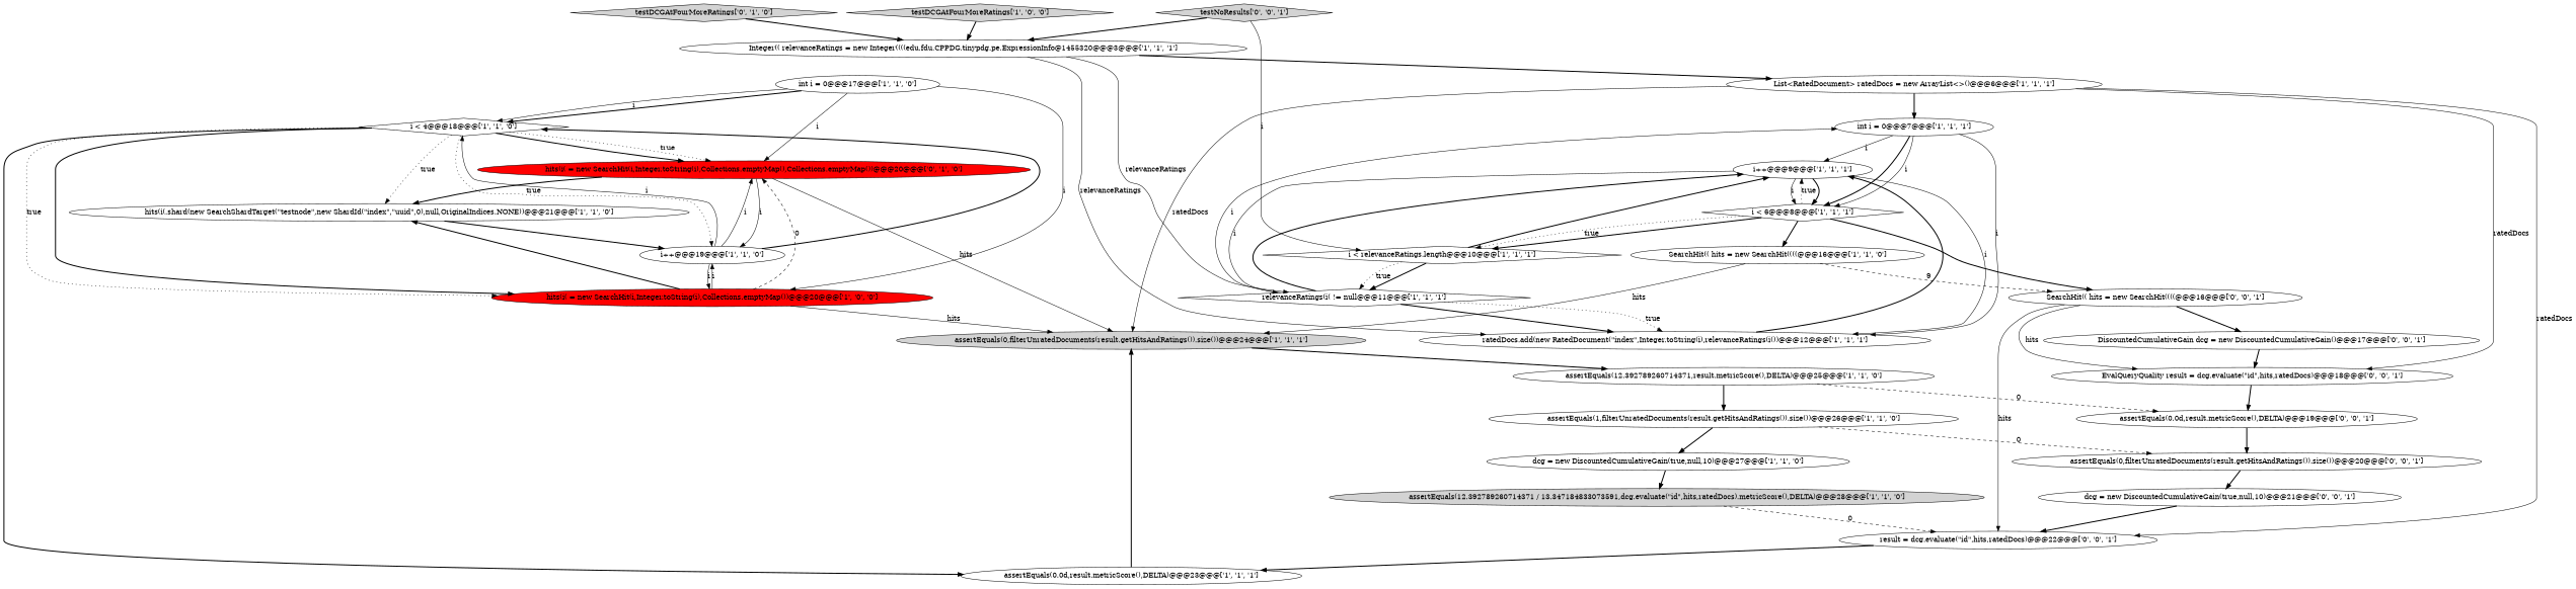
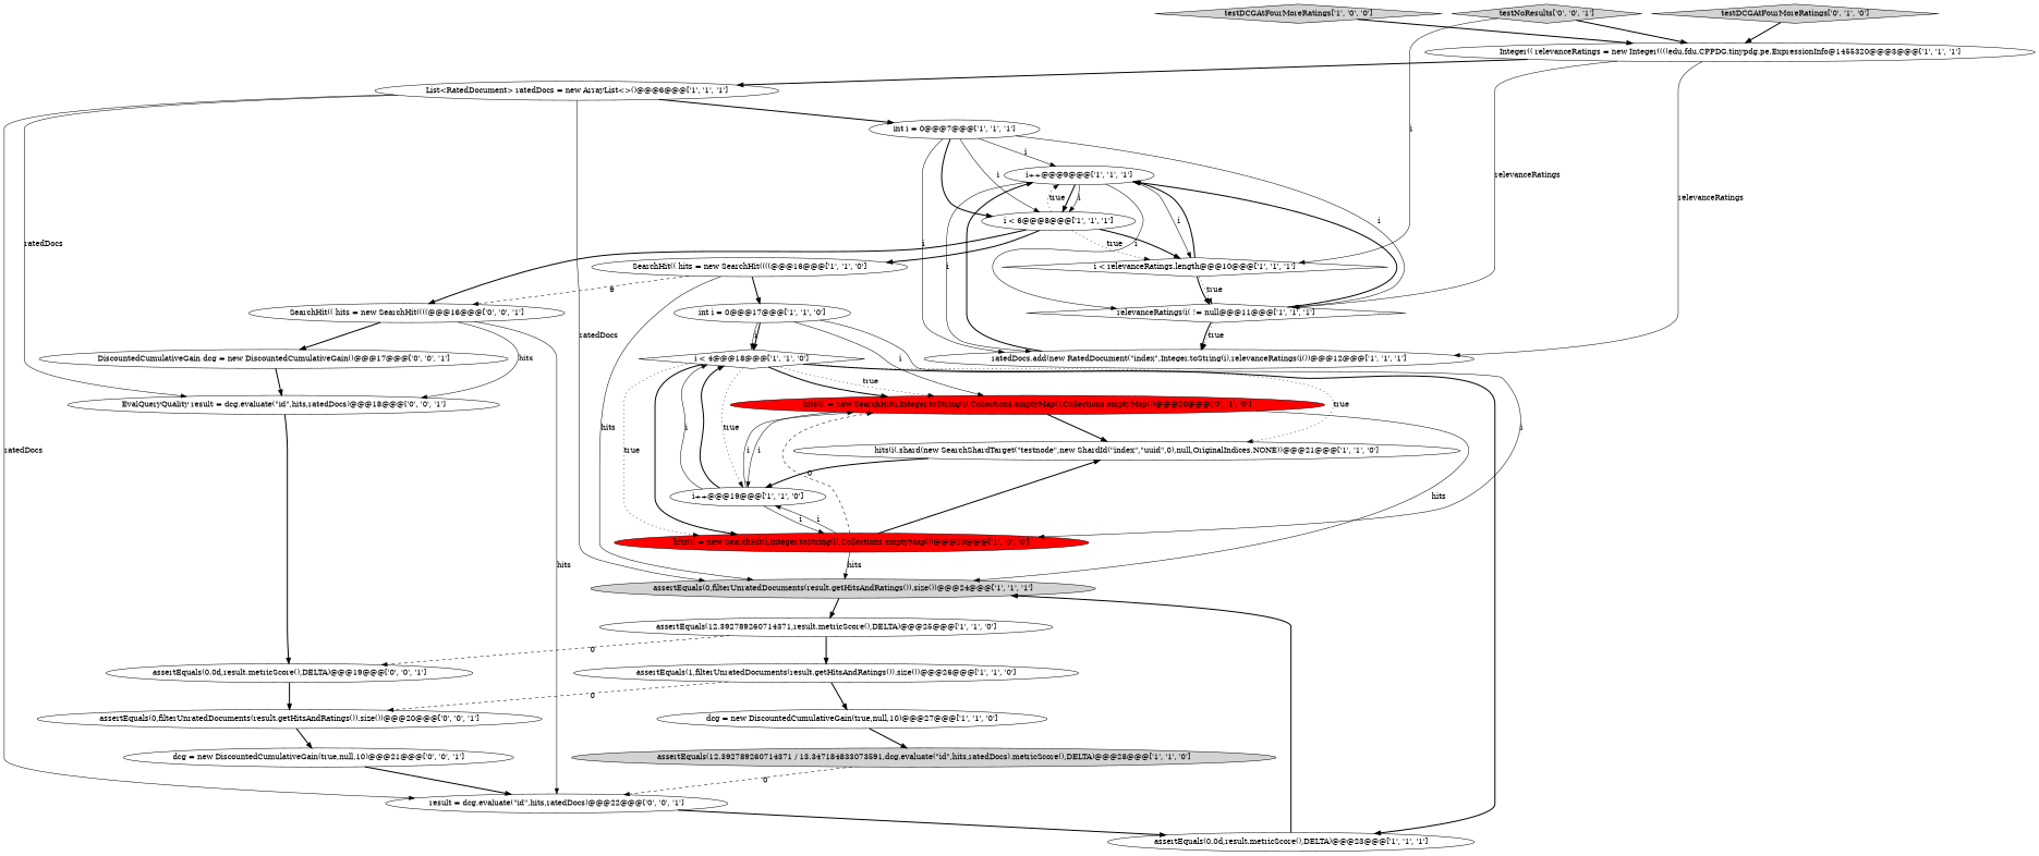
  digraph {
    node [fillcolor=white shape=ellipse style=filled]
    edge [style=bold]
    n1 [fillcolor=lightgray label="assertEquals(0,filterUnratedDocuments(result.getHitsAndRatings()).size())@@@24@@@['1', '1', '1']"]
    n2 [label="assertEquals(12.392789260714371,result.metricScore(),DELTA)@@@25@@@['1', '1', '0']"]
    n3 [label="assertEquals(0.0d,result.metricScore(),DELTA)@@@19@@@['0', '0', '1']"]
    n4 [label="assertEquals(1,filterUnratedDocuments(result.getHitsAndRatings()).size())@@@26@@@['1', '1', '0']"]
    n5 [label="i++@@@9@@@['1', '1', '1']"]
    n6 [label="ratedDocs.add(new RatedDocument(\"index\",Integer.toString(i),relevanceRatings(i())@@@12@@@['1', '1', '1']"]
-   n7 [label="i < 6@@@8@@@['1', '1', '1']" shape=diamond]
+   n7 [label="i < 6@@@8@@@['1', '1', '1']"]
    n8 [label="relevanceRatings(i( != null@@@11@@@['1', '1', '1']" shape=diamond]
    n9 [label="i < relevanceRatings.length@@@10@@@['1', '1', '1']" shape=diamond]
    n10 [label="SearchHit(( hits = new SearchHit((((@@@16@@@['1', '1', '0']"]
    n11 [label="SearchHit(( hits = new SearchHit((((@@@16@@@['0', '0', '1']"]
    n12 [fillcolor=lightgray label="testDCGAtFourMoreRatings['0', '1', '0']" shape=diamond]
    n13 [label="Integer(( relevanceRatings = new Integer((((edu.fdu.CPPDG.tinypdg.pe.ExpressionInfo@1455320@@@3@@@['1', '1', '1']"]
    n14 [label="List<RatedDocument> ratedDocs = new ArrayList<>()@@@6@@@['1', '1', '1']"]
    n15 [label="assertEquals(0,filterUnratedDocuments(result.getHitsAndRatings()).size())@@@20@@@['0', '0', '1']"]
    n16 [label="dcg = new DiscountedCumulativeGain(true,null,10)@@@21@@@['0', '0', '1']"]
    n17 [label="int i = 0@@@7@@@['1', '1', '1']"]
    n18 [label="EvalQueryQuality result = dcg.evaluate(\"id\",hits,ratedDocs)@@@18@@@['0', '0', '1']"]
    n19 [label="result = dcg.evaluate(\"id\",hits,ratedDocs)@@@22@@@['0', '0', '1']"]
    n20 [label="assertEquals(0.0d,result.metricScore(),DELTA)@@@23@@@['1', '1', '1']"]
    n21 [fillcolor=lightgray label="testNoResults['0', '0', '1']" shape=diamond]
    n22 [fillcolor=red label="hits(i( = new SearchHit(i,Integer.toString(i),Collections.emptyMap(),Collections.emptyMap())@@@20@@@['0', '1', '0']"]
    n23 [label="hits(i(.shard(new SearchShardTarget(\"testnode\",new ShardId(\"index\",\"uuid\",0),null,OriginalIndices.NONE))@@@21@@@['1', '1', '0']"]
    n24 [label="i++@@@19@@@['1', '1', '0']"]
    n25 [label="i < 4@@@18@@@['1', '1', '0']" shape=diamond]
    n26 [fillcolor=red label="hits(i( = new SearchHit(i,Integer.toString(i),Collections.emptyMap())@@@20@@@['1', '0', '0']"]
    n27 [fillcolor=lightgray label="assertEquals(12.392789260714371 / 13.347184833073591,dcg.evaluate(\"id\",hits,ratedDocs).metricScore(),DELTA)@@@28@@@['1', '1', '0']"]
    n28 [fillcolor=lightgray label="testDCGAtFourMoreRatings['1', '0', '0']" shape=diamond]
    n29 [label="int i = 0@@@17@@@['1', '1', '0']"]
    n30 [label="DiscountedCumulativeGain dcg = new DiscountedCumulativeGain()@@@17@@@['0', '0', '1']"]
    n31 [label="dcg = new DiscountedCumulativeGain(true,null,10)@@@27@@@['1', '1', '0']"]
    n1 -> n2
    n2 -> n3 [label=0 style=dashed]
    n2 -> n4
    n3 -> n15
    n4 -> n15 [label=0 style=dashed]
    n4 -> n31
    n5 -> n6 [label=i style=solid]
    n5 -> n7
    n5 -> n7 [label=i style=solid]
    n5 -> n8 [label=i style=solid]
+   n5 -> n9 [label=i style=solid]
    n6 -> n5
    n7 -> n5 [label=true style=dotted]
    n7 -> n9
    n7 -> n9 [label=true style=dotted]
    n7 -> n10
    n7 -> n11
    n8 -> n5
    n8 -> n6 [label=true style=dotted]
    n8 -> n6
    n9 -> n5
    n9 -> n8
    n9 -> n8 [label=true style=dotted]
    n10 -> n1 [label=hits style=solid]
    n10 -> n11 [label=9 style=dashed]
+   n10 -> n29
    n11 -> n18 [label=hits style=solid]
    n11 -> n19 [label=hits style=solid]
    n11 -> n30
    n12 -> n13
    n13 -> n6 [label=relevanceRatings style=solid]
    n13 -> n8 [label=relevanceRatings style=solid]
    n13 -> n14
    n14 -> n1 [label=ratedDocs style=solid]
    n14 -> n17
    n14 -> n18 [label=ratedDocs style=solid]
    n14 -> n19 [label=ratedDocs style=solid]
    n15 -> n16
    n16 -> n19
    n17 -> n5 [label=i style=solid]
    n17 -> n6 [label=i style=solid]
    n17 -> n7
    n17 -> n7 [label=i style=solid]
-   n8 -> n17 [label=i style=solid]
+   n17 -> n8 [label=i style=solid]
    n18 -> n3
    n19 -> n20
    n20 -> n1
    n21 -> n9 [label=i style=solid]
    n21 -> n13
    n22 -> n1 [label=hits style=solid]
    n22 -> n23
    n22 -> n24 [label=i style=solid]
    n23 -> n24
    n24 -> n22 [label=i style=solid]
    n24 -> n25 [label=i style=solid]
    n24 -> n25
    n24 -> n26 [label=i style=solid]
    n25 -> n20
    n25 -> n22 [label=true style=dotted]
    n25 -> n22
    n25 -> n23 [label=true style=dotted]
    n25 -> n24 [label=true style=dotted]
    n25 -> n26 [label=true style=dotted]
    n25 -> n26
    n26 -> n1 [label=hits style=solid]
    n26 -> n22 [label=0 style=dashed]
    n26 -> n23
    n26 -> n24 [label=i style=solid]
    n27 -> n19 [label=0 style=dashed]
    n28 -> n13
    n29 -> n22 [label=i style=solid]
    n29 -> n25
    n29 -> n25 [label=i style=solid]
    n29 -> n26 [label=i style=solid]
    n30 -> n18
    n31 -> n27
  }
